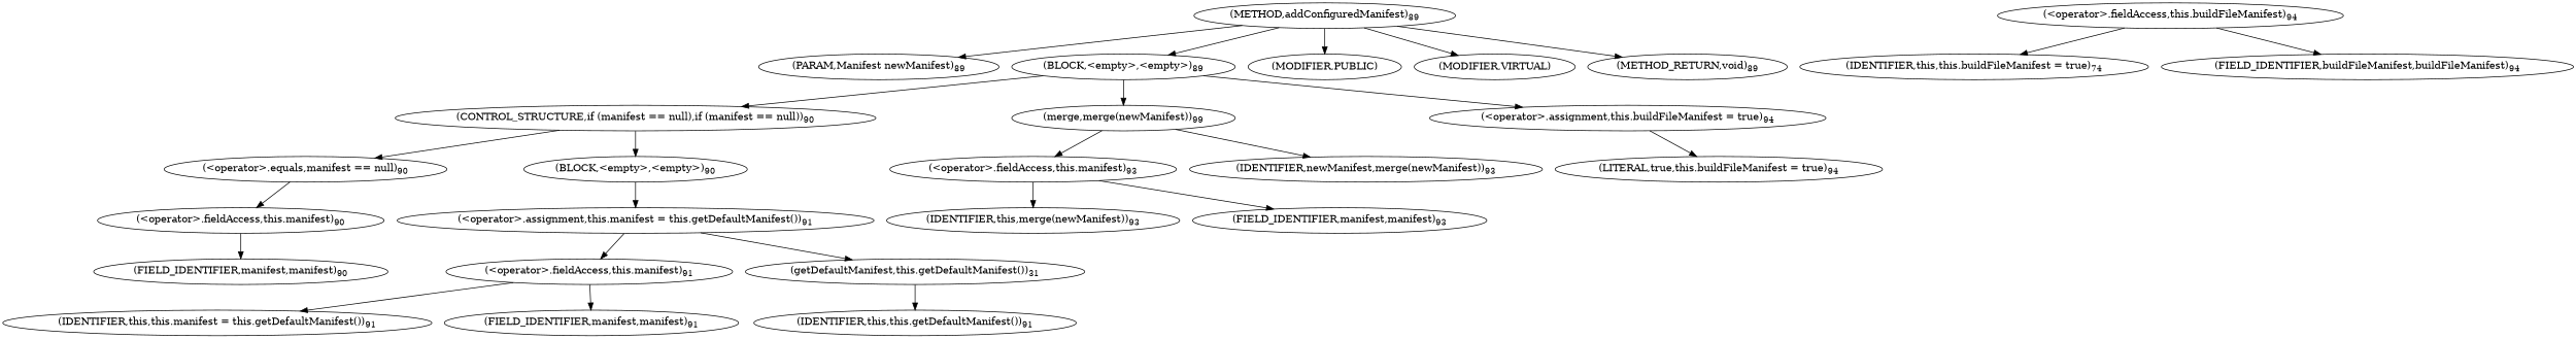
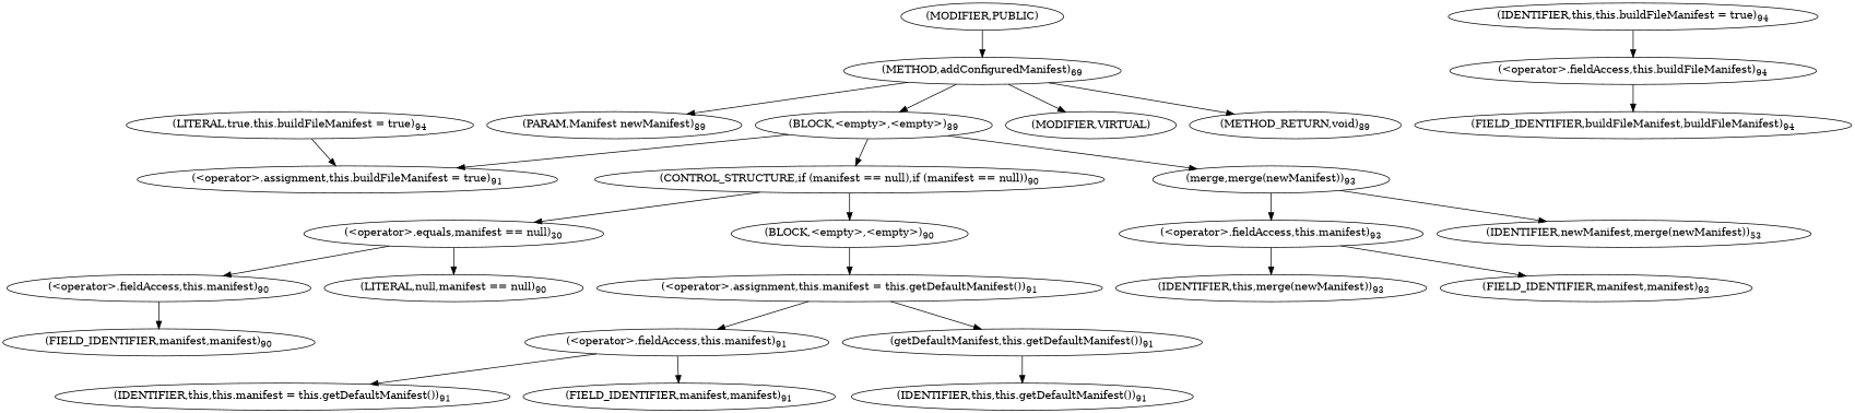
  digraph {
-   n1 [label=<(METHOD,addConfiguredManifest)<SUB>89</SUB>>]
+   n1 [label=<(METHOD,addConfiguredManifest)<SUB>69</SUB>>]
    n2 [label=<(PARAM,Manifest newManifest)<SUB>89</SUB>>]
    n3 [label=<(BLOCK,&lt;empty&gt;,&lt;empty&gt;)<SUB>89</SUB>>]
    n4 [label=<(MODIFIER,PUBLIC)>]
    n5 [label=<(MODIFIER,VIRTUAL)>]
    n6 [label=<(METHOD_RETURN,void)<SUB>89</SUB>>]
    n7 [label=<(CONTROL_STRUCTURE,if (manifest == null),if (manifest == null))<SUB>90</SUB>>]
-   n8 [label=<(merge,merge(newManifest))<SUB>99</SUB>>]
-   n9 [label=<(&lt;operator&gt;.assignment,this.buildFileManifest = true)<SUB>94</SUB>>]
-   n10 [label=<(&lt;operator&gt;.equals,manifest == null)<SUB>90</SUB>>]
+   n8 [label=<(merge,merge(newManifest))<SUB>93</SUB>>]
+   n9 [label=<(&lt;operator&gt;.assignment,this.buildFileManifest = true)<SUB>91</SUB>>]
+   n10 [label=<(&lt;operator&gt;.equals,manifest == null)<SUB>30</SUB>>]
    n11 [label=<(BLOCK,&lt;empty&gt;,&lt;empty&gt;)<SUB>90</SUB>>]
    n12 [label=<(&lt;operator&gt;.fieldAccess,this.manifest)<SUB>93</SUB>>]
-   n13 [label=<(IDENTIFIER,newManifest,merge(newManifest))<SUB>93</SUB>>]
+   n13 [label=<(IDENTIFIER,newManifest,merge(newManifest))<SUB>53</SUB>>]
    n14 [label=<(LITERAL,true,this.buildFileManifest = true)<SUB>94</SUB>>]
    n15 [label=<(&lt;operator&gt;.fieldAccess,this.manifest)<SUB>90</SUB>>]
+   n16 [label=<(LITERAL,null,manifest == null)<SUB>90</SUB>>]
    n17 [label=<(&lt;operator&gt;.assignment,this.manifest = this.getDefaultManifest())<SUB>91</SUB>>]
    n18 [label=<(FIELD_IDENTIFIER,manifest,manifest)<SUB>90</SUB>>]
    n19 [label=<(&lt;operator&gt;.fieldAccess,this.manifest)<SUB>91</SUB>>]
-   n20 [label=<(getDefaultManifest,this.getDefaultManifest())<SUB>31</SUB>>]
+   n20 [label=<(getDefaultManifest,this.getDefaultManifest())<SUB>91</SUB>>]
    n21 [label=<(IDENTIFIER,this,this.manifest = this.getDefaultManifest())<SUB>91</SUB>>]
    n22 [label=<(FIELD_IDENTIFIER,manifest,manifest)<SUB>91</SUB>>]
    n23 [label=<(IDENTIFIER,this,this.getDefaultManifest())<SUB>91</SUB>>]
    n24 [label=<(IDENTIFIER,this,merge(newManifest))<SUB>93</SUB>>]
    n25 [label=<(FIELD_IDENTIFIER,manifest,manifest)<SUB>93</SUB>>]
    n26 [label=<(&lt;operator&gt;.fieldAccess,this.buildFileManifest)<SUB>94</SUB>>]
-   n27 [label=<(IDENTIFIER,this,this.buildFileManifest = true)<SUB>74</SUB>>]
+   n27 [label=<(IDENTIFIER,this,this.buildFileManifest = true)<SUB>94</SUB>>]
    n28 [label=<(FIELD_IDENTIFIER,buildFileManifest,buildFileManifest)<SUB>94</SUB>>]
    n1 -> n2
    n1 -> n3
-   n1 -> n4
+   n4 -> n1
    n1 -> n5
    n1 -> n6
    n3 -> n7
    n3 -> n8
    n3 -> n9
    n7 -> n10
    n7 -> n11
    n8 -> n12
    n8 -> n13
-   n9 -> n14
+   n14 -> n9
    n10 -> n15
+   n10 -> n16
    n11 -> n17
    n12 -> n24
    n12 -> n25
    n15 -> n18
    n17 -> n19
    n17 -> n20
    n19 -> n21
    n19 -> n22
    n20 -> n23
-   n26 -> n27
+   n27 -> n26
    n26 -> n28
  }
